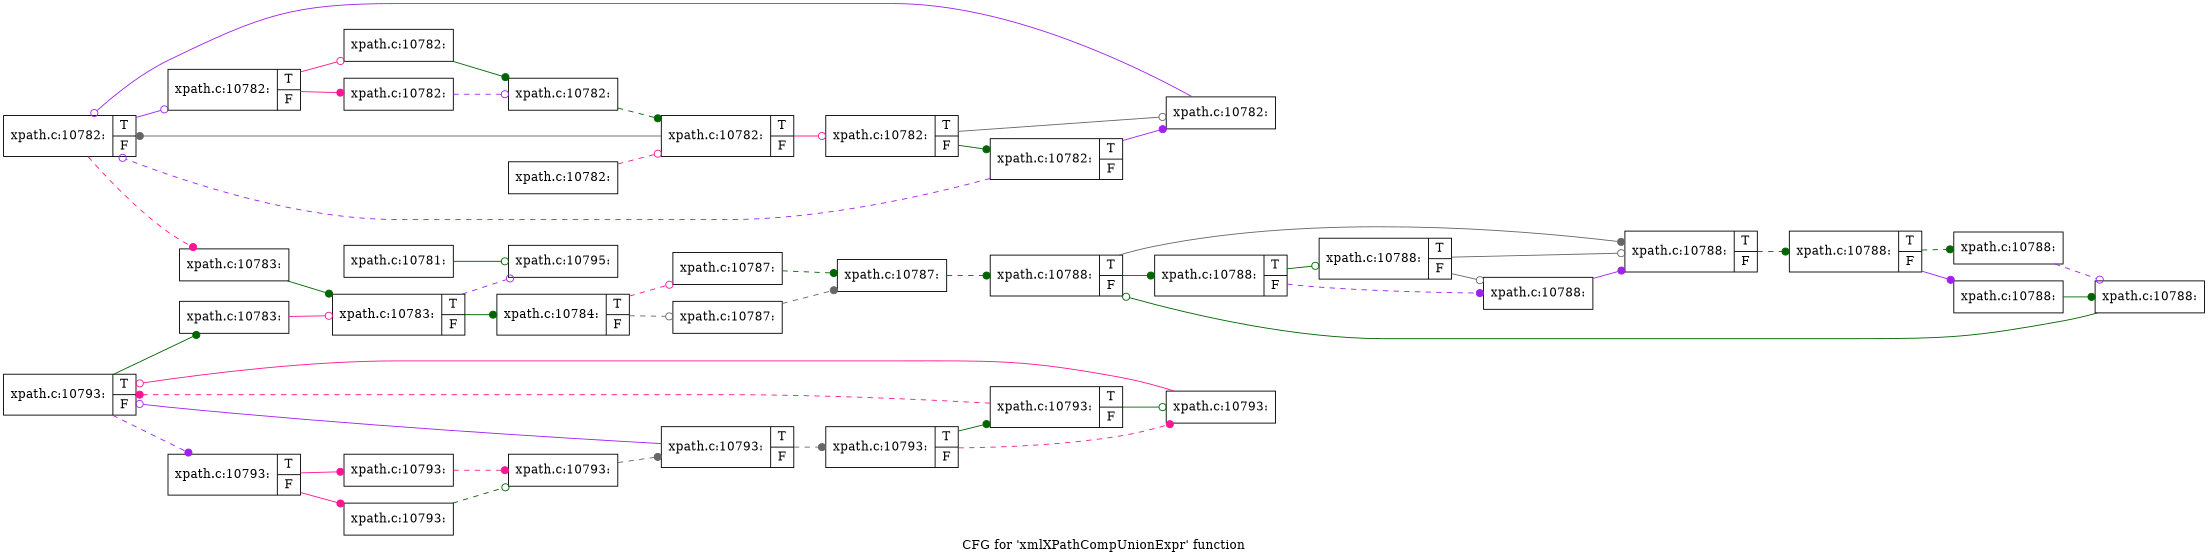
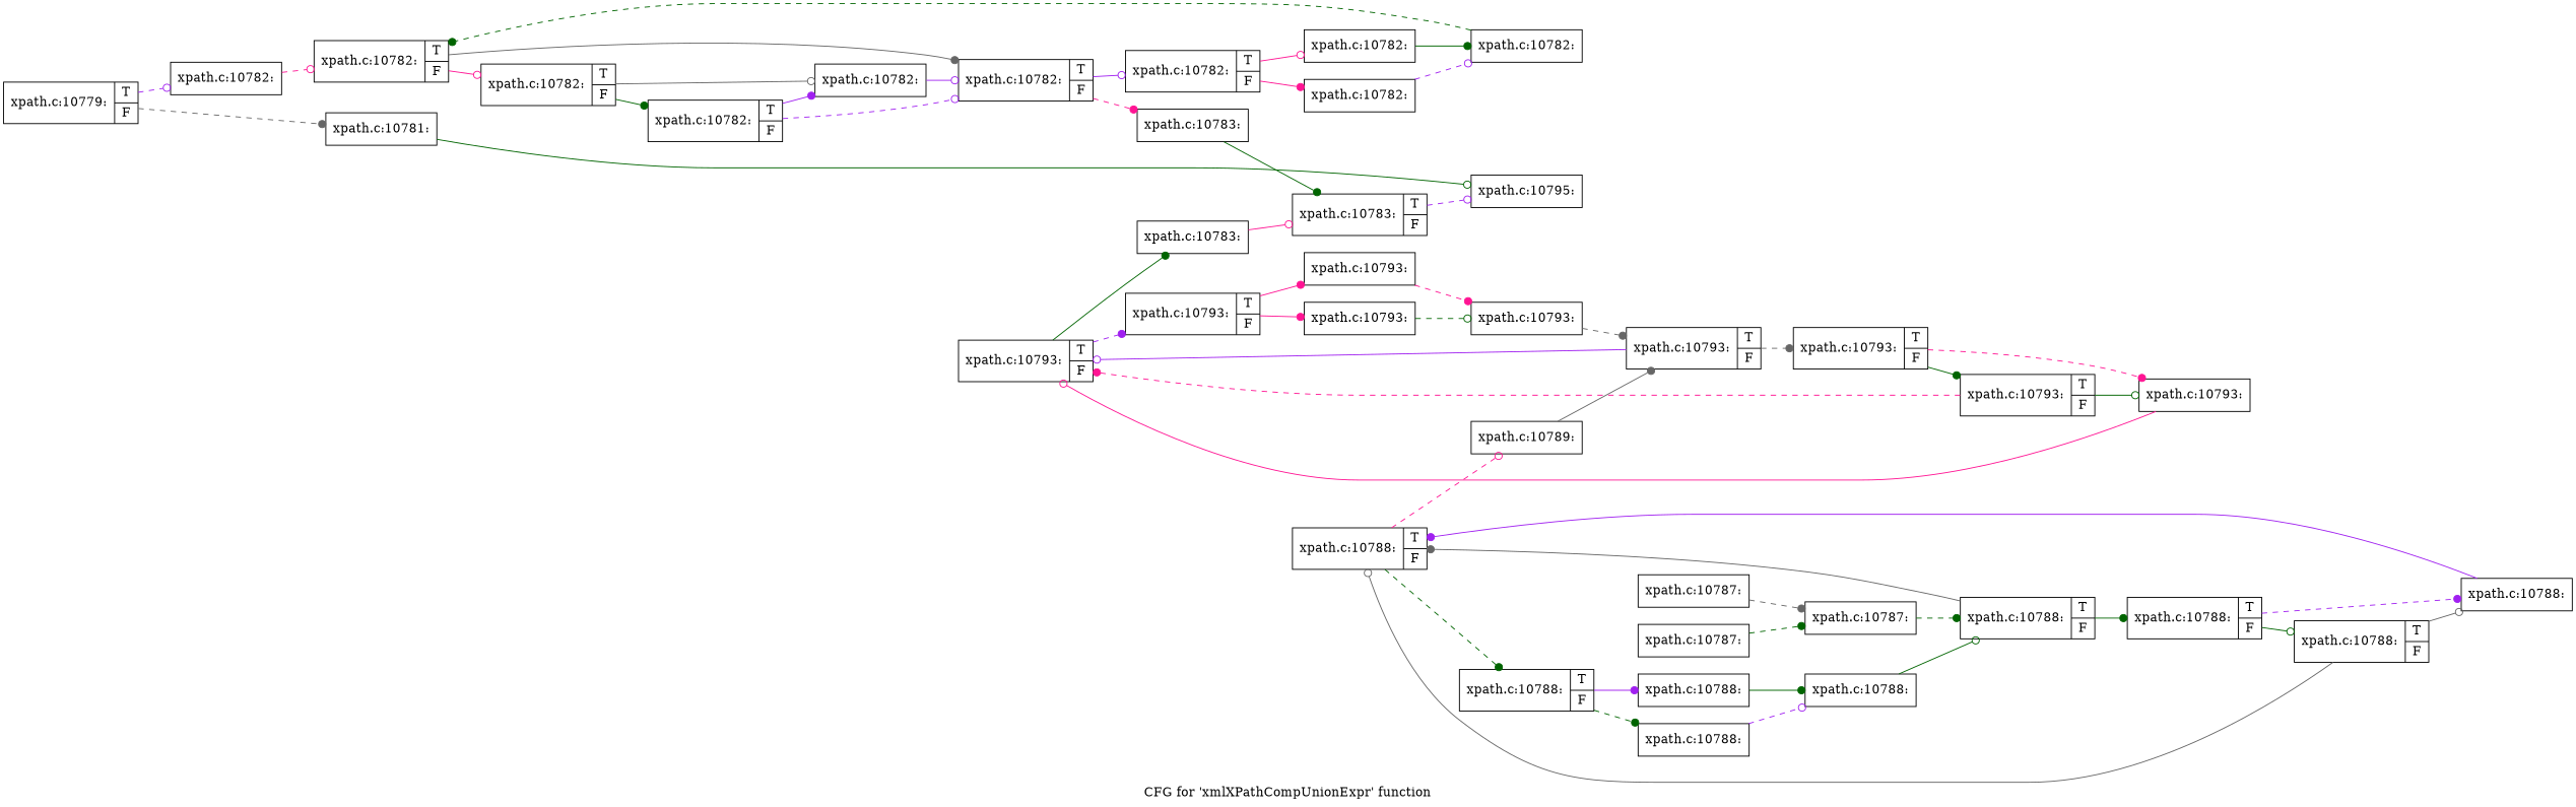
  digraph {
    label="CFG for 'xmlXPathCompUnionExpr' function"
    rankdir=LR
    node [shape=record]
    edge [arrowhead=dot color=darkgreen style=solid]
+   n1 [label="{xpath.c:10779:|{<s0>T|<s1>F}}"]
    n2 [label="{xpath.c:10781:}"]
    n3 [label="{xpath.c:10782:}"]
    n4 [label="{xpath.c:10795:}"]
    n5 [label="{xpath.c:10782:|{<s0>T|<s1>F}}"]
    n6 [label="{xpath.c:10782:|{<s0>T|<s1>F}}"]
    n7 [label="{xpath.c:10782:|{<s0>T|<s1>F}}"]
    n8 [label="{xpath.c:10782:|{<s0>T|<s1>F}}"]
    n9 [label="{xpath.c:10783:}"]
    n10 [label="{xpath.c:10782:|{<s0>T|<s1>F}}"]
    n11 [label="{xpath.c:10782:}"]
    n12 [label="{xpath.c:10782:}"]
    n13 [label="{xpath.c:10782:}"]
    n14 [label="{xpath.c:10783:|{<s0>T|<s1>F}}"]
    n15 [label="{xpath.c:10782:}"]
-   n16 [label="{xpath.c:10784:|{<s0>T|<s1>F}}"]
    n17 [label="{xpath.c:10787:}"]
    n18 [label="{xpath.c:10787:}"]
    n19 [label="{xpath.c:10787:}"]
    n20 [label="{xpath.c:10788:|{<s0>T|<s1>F}}"]
    n21 [label="{xpath.c:10788:|{<s0>T|<s1>F}}"]
    n22 [label="{xpath.c:10788:|{<s0>T|<s1>F}}"]
    n23 [label="{xpath.c:10788:|{<s0>T|<s1>F}}"]
+   n24 [label="{xpath.c:10789:}"]
    n25 [label="{xpath.c:10788:|{<s0>T|<s1>F}}"]
    n26 [label="{xpath.c:10788:}"]
    n27 [label="{xpath.c:10788:}"]
    n28 [label="{xpath.c:10788:}"]
    n29 [label="{xpath.c:10793:|{<s0>T|<s1>F}}"]
    n30 [label="{xpath.c:10788:}"]
    n31 [label="{xpath.c:10793:|{<s0>T|<s1>F}}"]
    n32 [label="{xpath.c:10793:|{<s0>T|<s1>F}}"]
    n33 [label="{xpath.c:10793:|{<s0>T|<s1>F}}"]
    n34 [label="{xpath.c:10783:}"]
    n35 [label="{xpath.c:10793:|{<s0>T|<s1>F}}"]
    n36 [label="{xpath.c:10793:}"]
    n37 [label="{xpath.c:10793:}"]
    n38 [label="{xpath.c:10793:}"]
    n39 [label="{xpath.c:10793:}"]
+   n1 -> n2 [color=gray40 style=dashed]
+   n1 -> n3 [arrowhead=odot color=purple style=dashed]
    n2 -> n4 [arrowhead=odot]
    n3 -> n5 [arrowhead=odot color=deeppink style=dashed]
    n5 -> n6 [color=gray40]
    n5 -> n7 [arrowhead=odot color=deeppink]
    n6 -> n8 [arrowhead=odot color=purple]
    n6 -> n9 [color=deeppink style=dashed]
    n7 -> n10
    n7 -> n11 [arrowhead=odot color=gray40]
    n8 -> n12 [color=deeppink]
    n8 -> n13 [arrowhead=odot color=deeppink]
    n9 -> n14
    n10 -> n6 [arrowhead=odot color=purple style=dashed]
    n10 -> n11 [color=purple]
    n11 -> n6 [arrowhead=odot color=purple]
    n12 -> n15 [arrowhead=odot color=purple style=dashed]
    n13 -> n15
    n14 -> n4 [arrowhead=odot color=purple style=dashed]
-   n14 -> n16
    n15 -> n5 [style=dashed]
-   n16 -> n17 [arrowhead=odot color=gray40 style=dashed]
-   n16 -> n18 [arrowhead=odot color=deeppink style=dashed]
    n17 -> n19 [color=gray40 style=dashed]
    n18 -> n19 [style=dashed]
    n19 -> n20 [style=dashed]
    n20 -> n21 [color=gray40]
    n20 -> n22
    n21 -> n23 [style=dashed]
+   n21 -> n24 [arrowhead=odot color=deeppink style=dashed]
    n22 -> n25 [arrowhead=odot]
    n22 -> n26 [color=purple style=dashed]
    n23 -> n27 [color=purple]
    n23 -> n28 [style=dashed]
+   n24 -> n29 [color=gray40]
    n25 -> n21 [arrowhead=odot color=gray40]
    n25 -> n26 [arrowhead=odot color=gray40]
    n26 -> n21 [color=purple]
    n27 -> n30
    n28 -> n30 [arrowhead=odot color=purple style=dashed]
    n29 -> n31 [arrowhead=odot color=purple]
    n29 -> n32 [color=gray40 style=dashed]
    n30 -> n20 [arrowhead=odot]
    n31 -> n33 [color=purple style=dashed]
    n31 -> n34
    n32 -> n35
    n32 -> n36 [color=deeppink style=dashed]
    n33 -> n37 [color=deeppink]
    n33 -> n38 [color=deeppink]
    n34 -> n14 [arrowhead=odot color=deeppink]
    n35 -> n31 [color=deeppink style=dashed]
    n35 -> n36 [arrowhead=odot]
    n36 -> n31 [arrowhead=odot color=deeppink]
    n37 -> n39 [color=deeppink style=dashed]
    n38 -> n39 [arrowhead=odot style=dashed]
    n39 -> n29 [color=gray40 style=dashed]
  }
